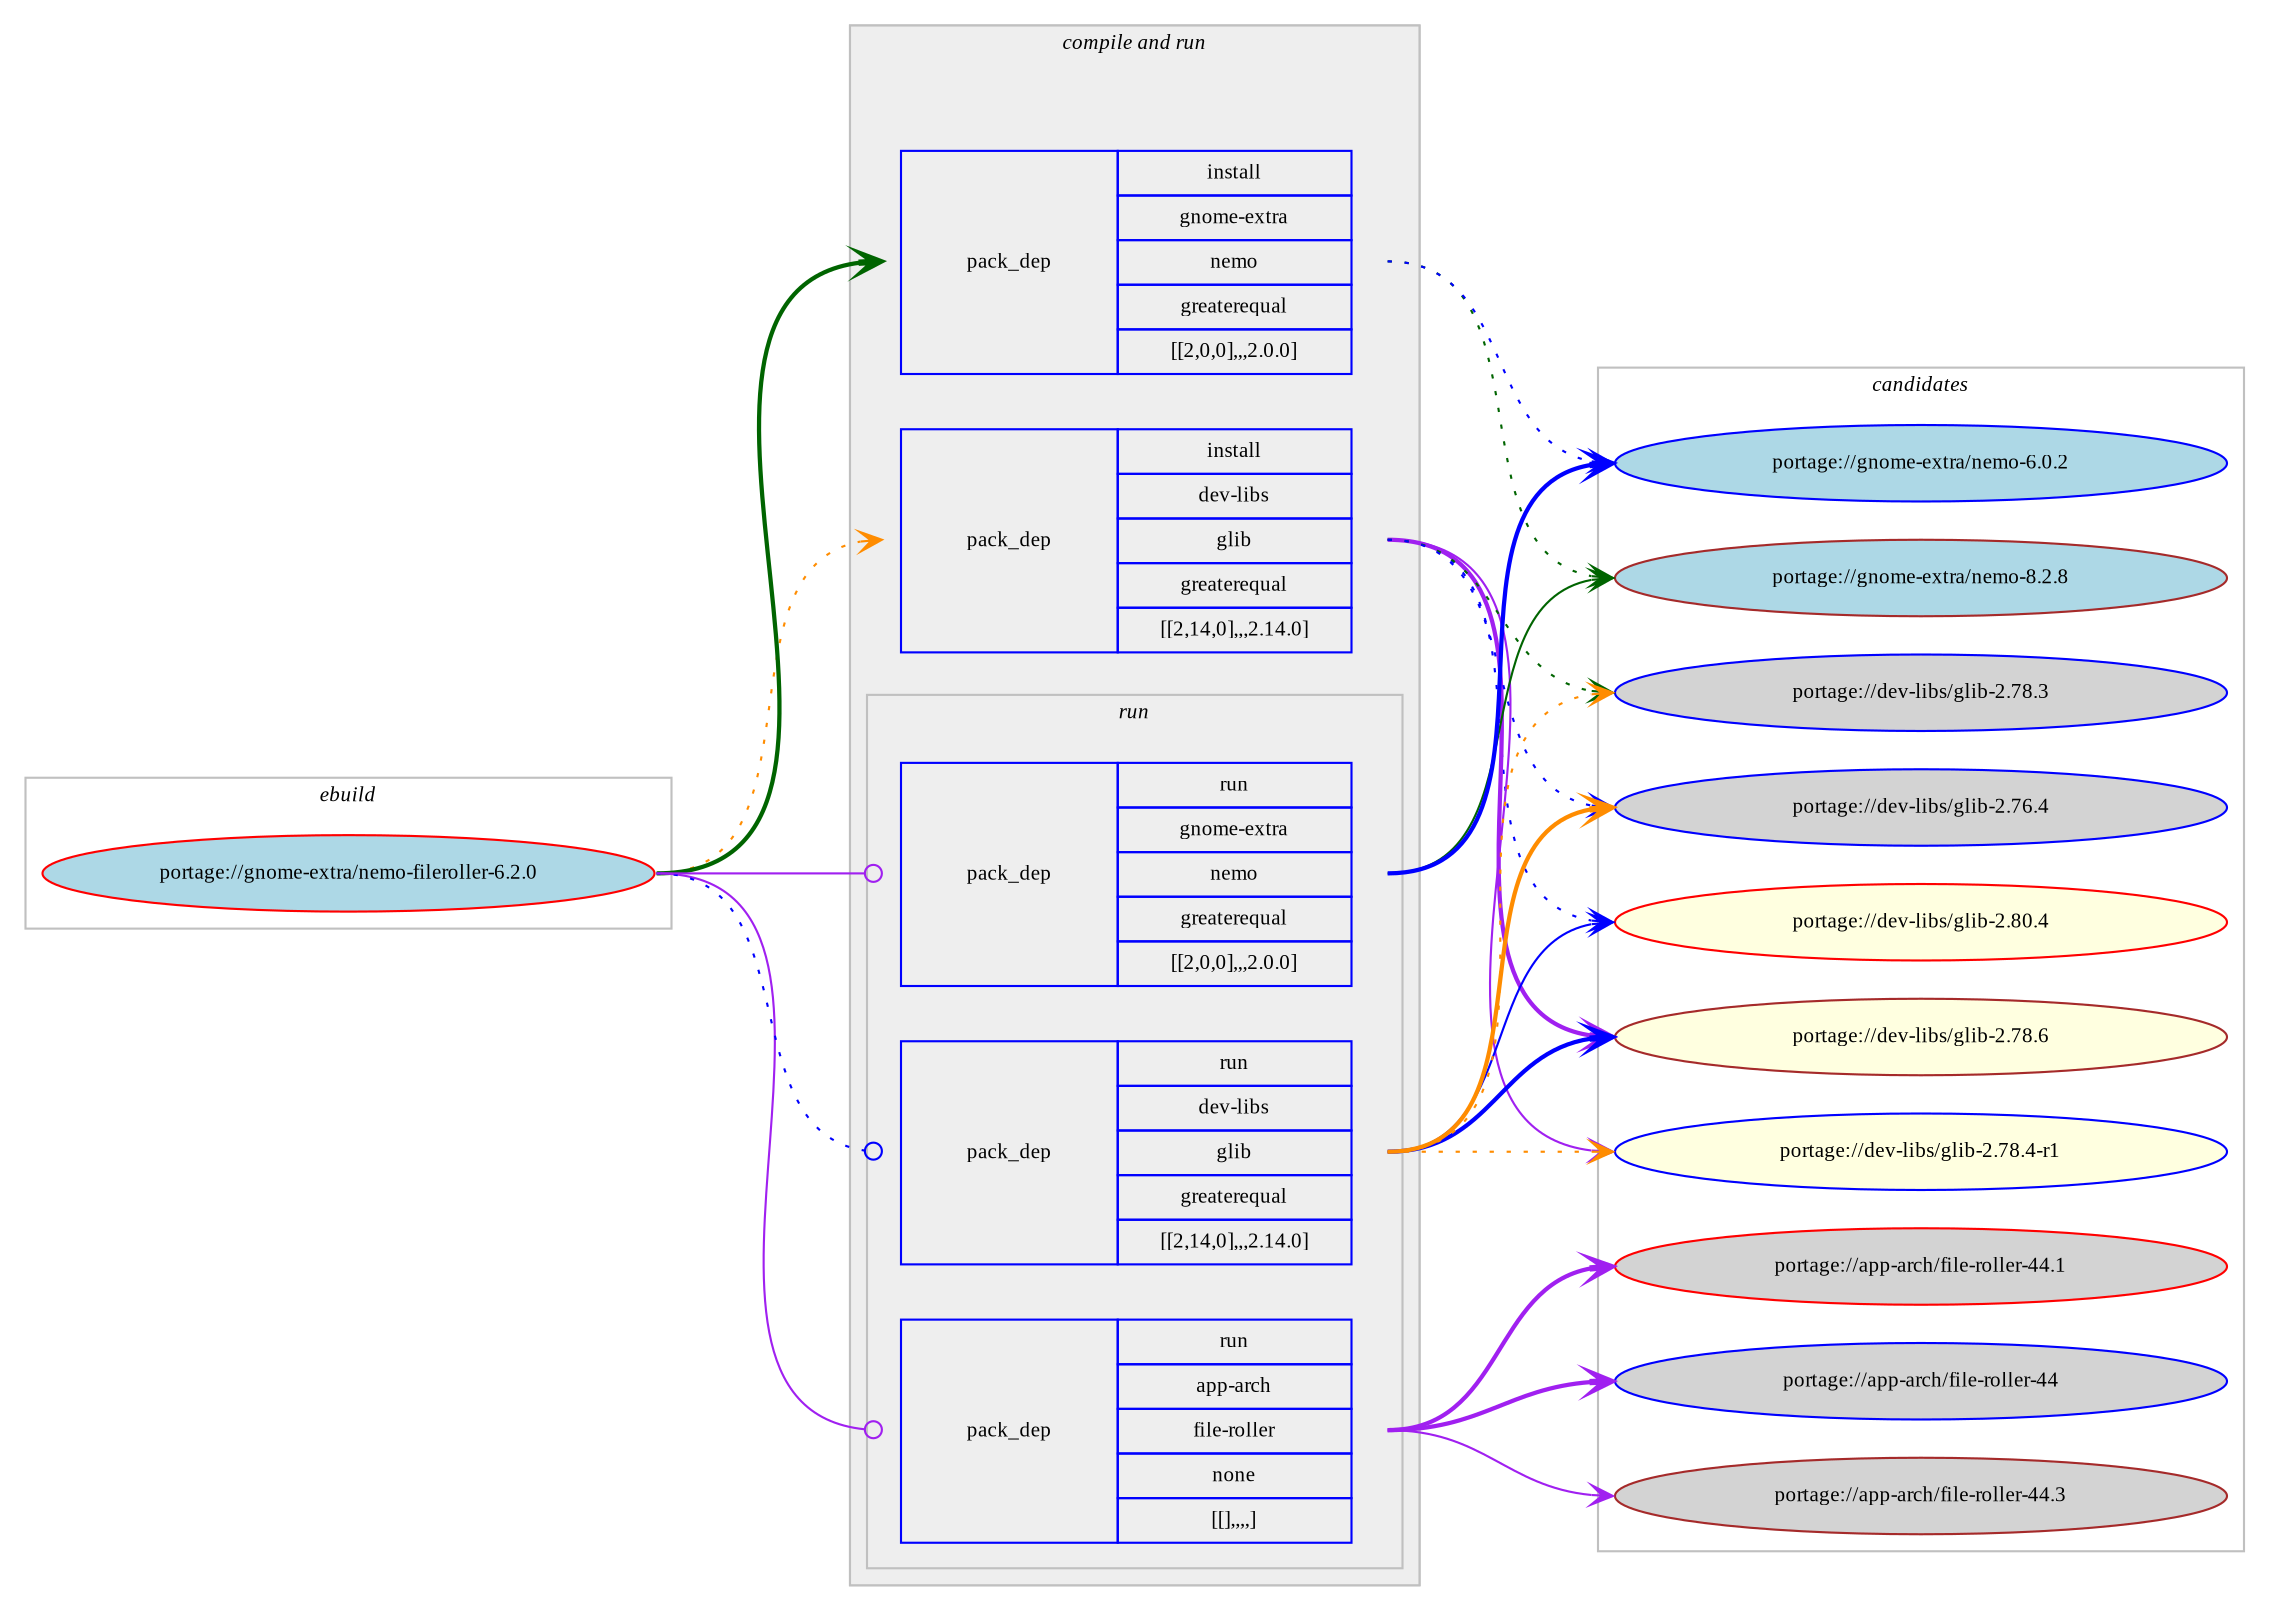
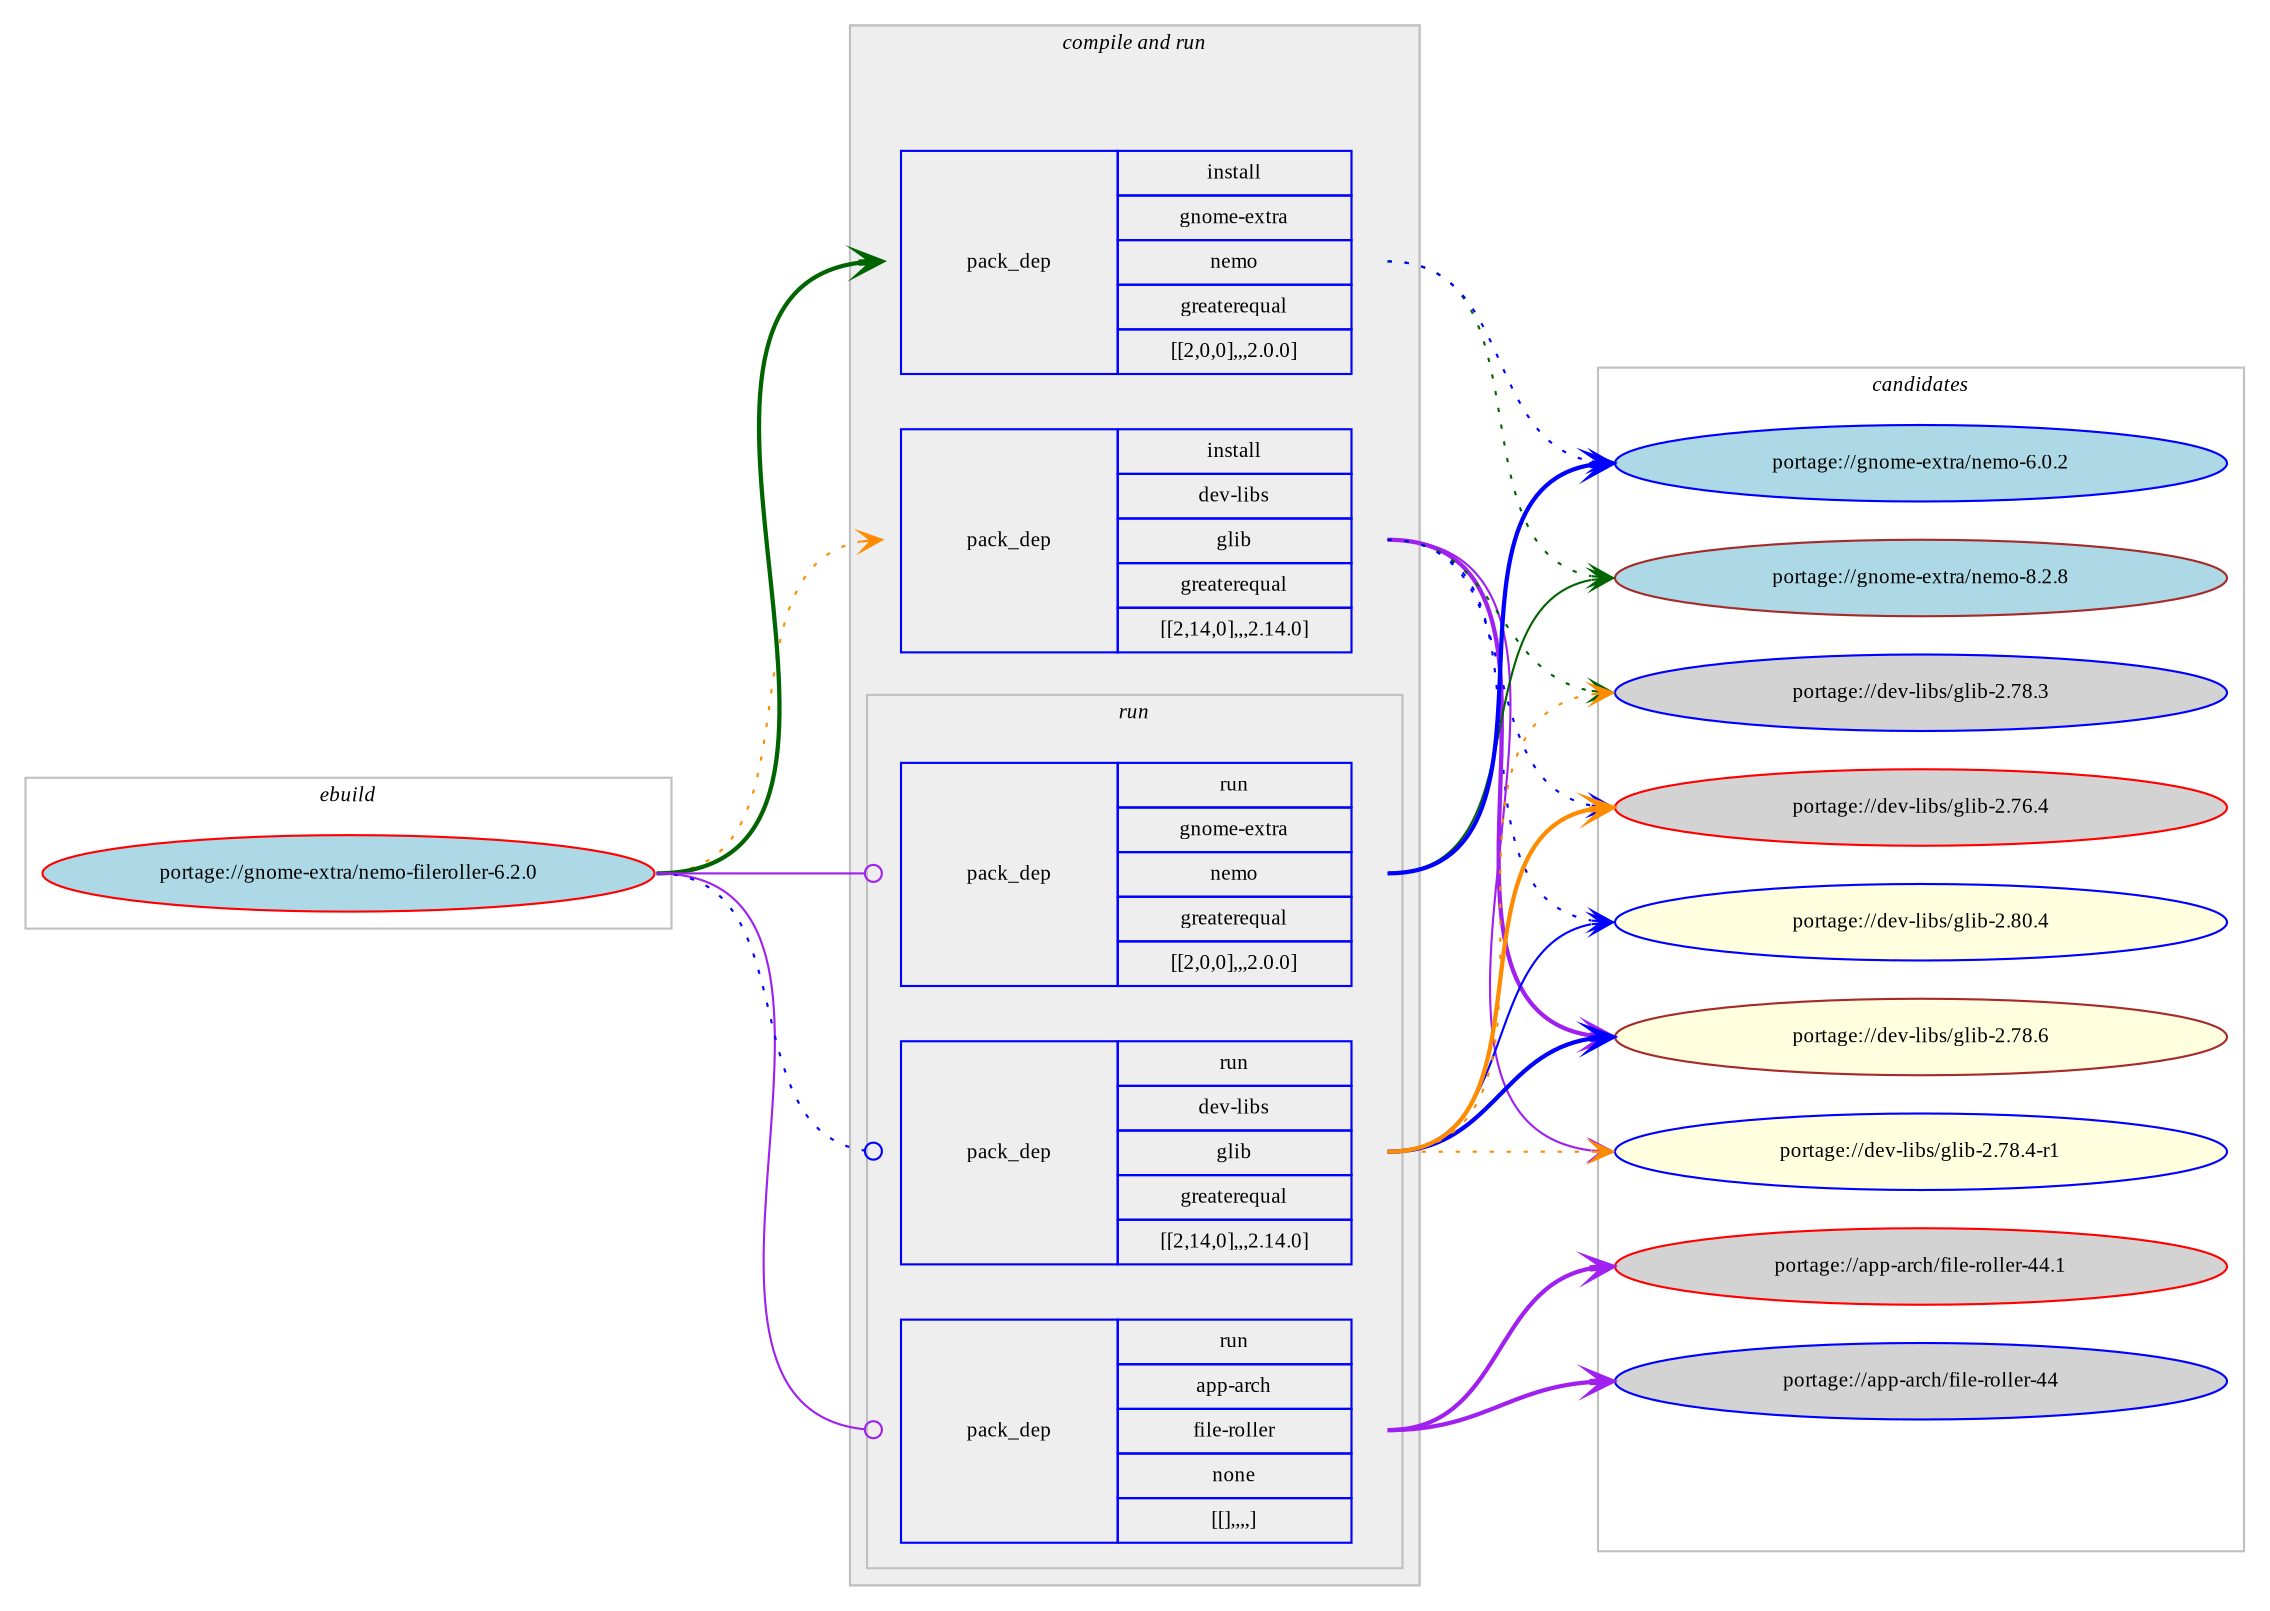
  digraph {
    compound=true
    concentrate=true
    fontname="Liberation Serif"
    fontsize=10
    newrank=true
    rankdir=LR
    ranksep=1.5
    node [color=blue fontname="Liberation Serif" fontsize=10 style=filled]
    edge [arrowhead=vee color=purple fontname="Liberation Serif" headport=w style=dotted tailport=e weight=100]
    n1 [color=red fillcolor=lightblue label="portage://gnome-extra/nemo-fileroller-6.2.0" width=4]
    n2 [label=<<TABLE BORDER="0" CELLBORDER="1" CELLSPACING="0" CELLPADDING="4" WIDTH="220"><TR><TD ROWSPAN="6" CELLPADDING="30">pack_dep</TD></TR><TR><TD WIDTH="110">install</TD></TR><TR><TD>dev-libs</TD></TR><TR><TD>glib</TD></TR><TR><TD>greaterequal</TD></TR><TR><TD>[[2,14,0],,,2.14.0]</TD></TR></TABLE>> shape=none style=""]
    n3 [label=<<TABLE BORDER="0" CELLBORDER="1" CELLSPACING="0" CELLPADDING="4" WIDTH="220"><TR><TD ROWSPAN="6" CELLPADDING="30">pack_dep</TD></TR><TR><TD WIDTH="110">install</TD></TR><TR><TD>gnome-extra</TD></TR><TR><TD>nemo</TD></TR><TR><TD>greaterequal</TD></TR><TR><TD>[[2,0,0],,,2.0.0]</TD></TR></TABLE>> shape=none style=""]
    n4 [label=<<TABLE BORDER="0" CELLBORDER="1" CELLSPACING="0" CELLPADDING="4" WIDTH="220"><TR><TD ROWSPAN="6" CELLPADDING="30">pack_dep</TD></TR><TR><TD WIDTH="110">run</TD></TR><TR><TD>app-arch</TD></TR><TR><TD>file-roller</TD></TR><TR><TD>none</TD></TR><TR><TD>[[],,,,]</TD></TR></TABLE>> shape=none style=""]
    n5 [label=<<TABLE BORDER="0" CELLBORDER="1" CELLSPACING="0" CELLPADDING="4" WIDTH="220"><TR><TD ROWSPAN="6" CELLPADDING="30">pack_dep</TD></TR><TR><TD WIDTH="110">run</TD></TR><TR><TD>dev-libs</TD></TR><TR><TD>glib</TD></TR><TR><TD>greaterequal</TD></TR><TR><TD>[[2,14,0],,,2.14.0]</TD></TR></TABLE>> shape=none style=""]
    n6 [label=<<TABLE BORDER="0" CELLBORDER="1" CELLSPACING="0" CELLPADDING="4" WIDTH="220"><TR><TD ROWSPAN="6" CELLPADDING="30">pack_dep</TD></TR><TR><TD WIDTH="110">run</TD></TR><TR><TD>gnome-extra</TD></TR><TR><TD>nemo</TD></TR><TR><TD>greaterequal</TD></TR><TR><TD>[[2,0,0],,,2.0.0]</TD></TR></TABLE>> shape=none style=""]
-   n7 [color=red fillcolor=lightyellow label="portage://dev-libs/glib-2.80.4" width=4]
+   n7 [fillcolor=lightyellow label="portage://dev-libs/glib-2.80.4" width=4]
    n8 [color=brown fillcolor=lightyellow label="portage://dev-libs/glib-2.78.6" width=4]
    n9 [fillcolor=lightyellow label="portage://dev-libs/glib-2.78.4-r1" width=4]
    n10 [fillcolor=lightgrey label="portage://dev-libs/glib-2.78.3" width=4]
-   n11 [fillcolor=lightgrey label="portage://dev-libs/glib-2.76.4" width=4]
+   n11 [color=red fillcolor=lightgrey label="portage://dev-libs/glib-2.76.4" width=4]
    n12 [color=brown fillcolor=lightblue label="portage://gnome-extra/nemo-8.2.8" width=4]
    n13 [fillcolor=lightblue label="portage://gnome-extra/nemo-6.0.2" width=4]
-   n14 [color=brown fillcolor=lightgrey label="portage://app-arch/file-roller-44.3" width=4]
    n15 [color=red fillcolor=lightgrey label="portage://app-arch/file-roller-44.1" width=4]
    n16 [fillcolor=lightgrey label="portage://app-arch/file-roller-44" width=4]
    subgraph cluster_1 {
      color=gray
      label=<<i>ebuild</i>>
      n1
    }
    subgraph cluster_2 {
      color=gray
      label=<<i>dependencies</i>>
      subgraph cluster_3 {
        color=gray
        fillcolor="#eeeeee"
        label=<<i>compile</i>>
        style=filled
        subgraph sub_4 {
          color=gray
          fillcolor="#eeeeee"
          label=<<i>compile</i>>
          style=filled
          n2
        }
        subgraph sub_5 {
          color=gray
          fillcolor="#eeeeee"
          label=<<i>compile</i>>
          style=filled
          n3
        }
      }
      subgraph cluster_6 {
        color=gray
        fillcolor="#eeeeee"
        label=<<i>compile and run</i>>
        style=filled
      }
      subgraph cluster_7 {
        color=gray
        fillcolor="#eeeeee"
        label=<<i>run</i>>
        style=filled
        subgraph sub_8 {
          color=gray
          fillcolor="#eeeeee"
          label=<<i>run</i>>
          style=filled
          n4
        }
        subgraph sub_9 {
          color=gray
          fillcolor="#eeeeee"
          label=<<i>run</i>>
          style=filled
          n5
        }
        subgraph sub_10 {
          color=gray
          fillcolor="#eeeeee"
          label=<<i>run</i>>
          style=filled
          n6
        }
      }
    }
    subgraph cluster_11 {
      color=gray
      label=<<i>candidates</i>>
      rank=same
      subgraph sub_12 {
        color=black
        label=<<i>candidates</i>>
        nodesep=1
        rank=same
        n7
        n8
        n9
        n10
        n11
      }
      subgraph sub_13 {
        color=black
        label=<<i>candidates</i>>
        nodesep=1
        rank=same
        n12
        n13
      }
      subgraph sub_14 {
        color=black
        label=<<i>candidates</i>>
        nodesep=1
        rank=same
-       n14
        n15
        n16
      }
      subgraph sub_15 {
        color=black
        label=<<i>candidates</i>>
        nodesep=1
        rank=same
        n7
        n8
        n9
        n10
        n11
      }
      subgraph sub_16 {
        color=black
        label=<<i>candidates</i>>
        nodesep=1
        rank=same
        n12
        n13
      }
    }
    n1 -> n2 [color=darkorange weight=20]
    n1 -> n3 [color=darkgreen style=bold weight=20]
    n1 -> n4 [arrowhead=odot style=solid weight=20]
    n1 -> n5 [arrowhead=odot color=blue weight=20]
    n1 -> n6 [arrowhead=odot style=solid weight=20]
    n2 -> n7 [color=blue]
    n2 -> n8 [style=bold]
    n2 -> n9 [style=solid]
    n2 -> n10 [color=darkgreen]
    n2 -> n11 [color=blue]
    n3 -> n12 [color=darkgreen]
    n3 -> n13 [color=blue]
-   n4 -> n14 [style=solid]
    n4 -> n15 [style=bold]
    n4 -> n16 [style=bold]
    n5 -> n7 [color=blue style=solid]
    n5 -> n8 [color=blue style=bold]
    n5 -> n9 [color=darkorange]
    n5 -> n10 [color=darkorange]
    n5 -> n11 [color=darkorange style=bold]
    n6 -> n12 [color=darkgreen style=solid]
    n6 -> n13 [color=blue style=bold]
  }
